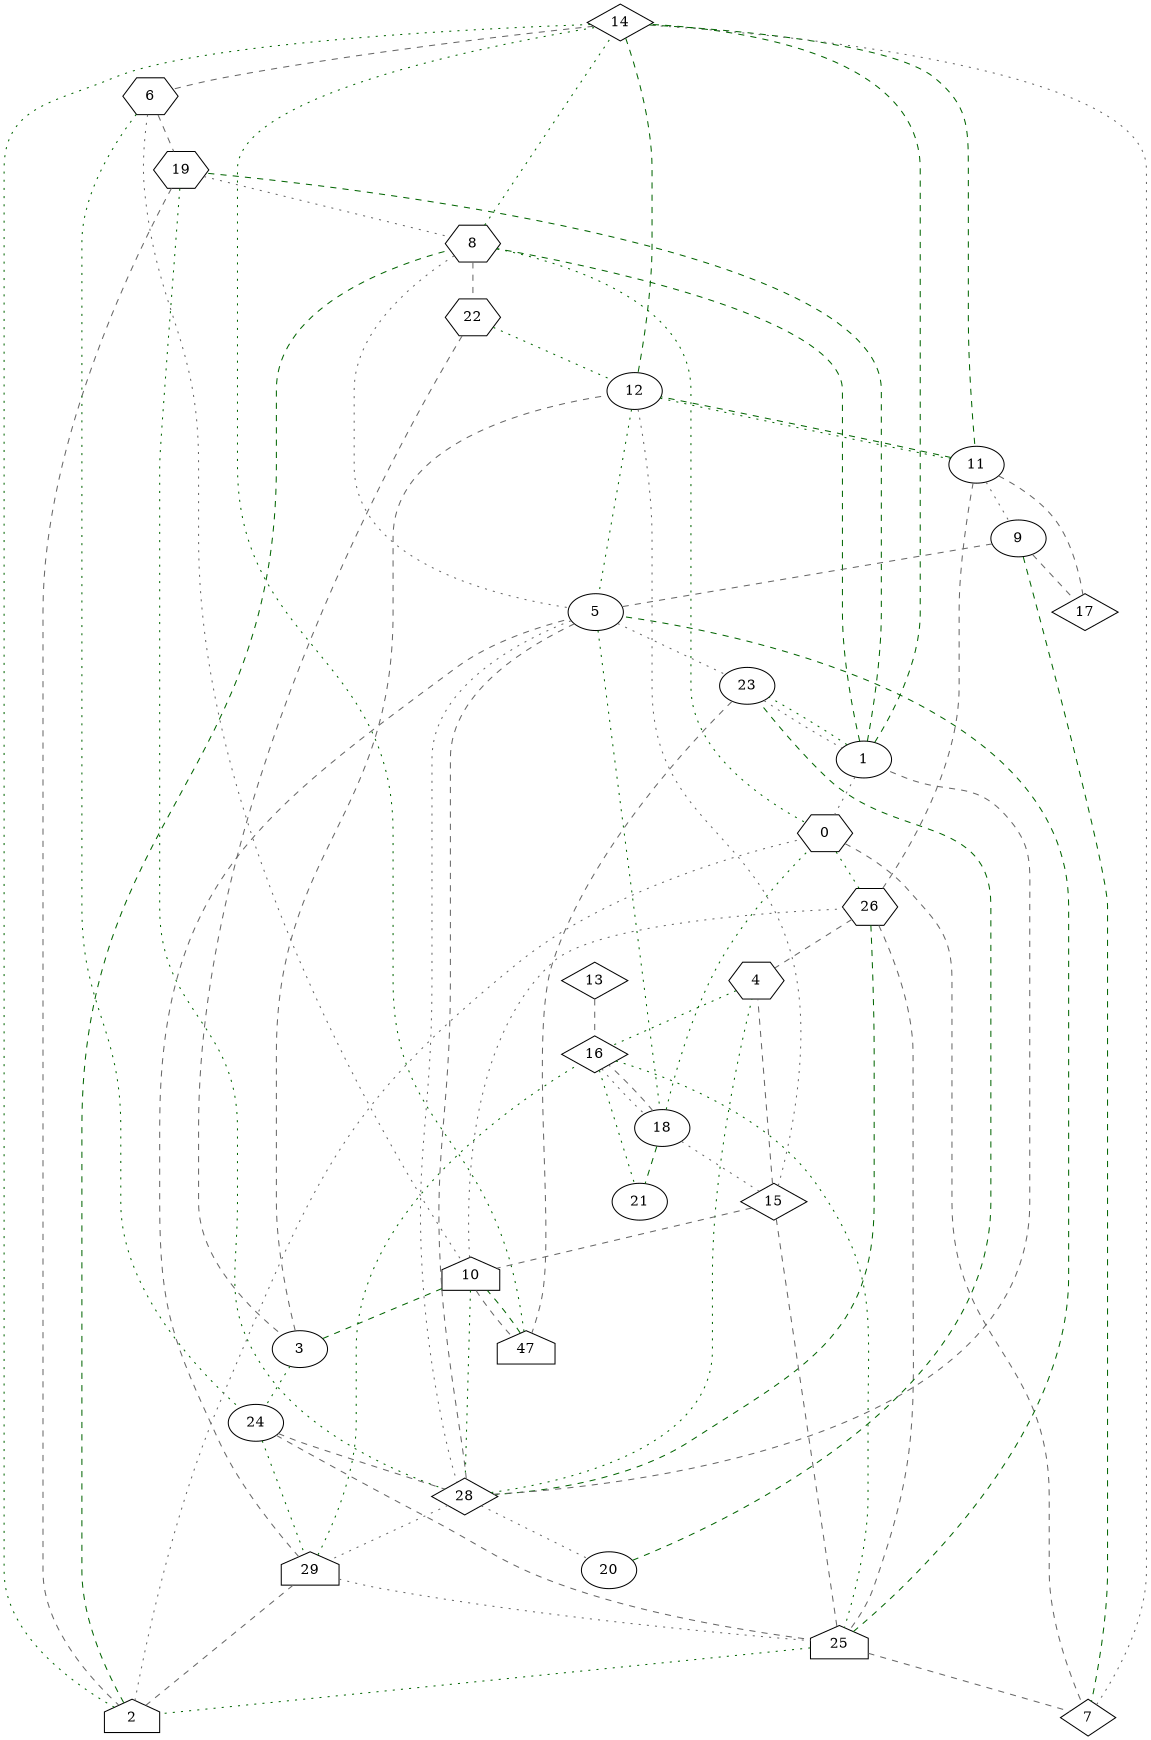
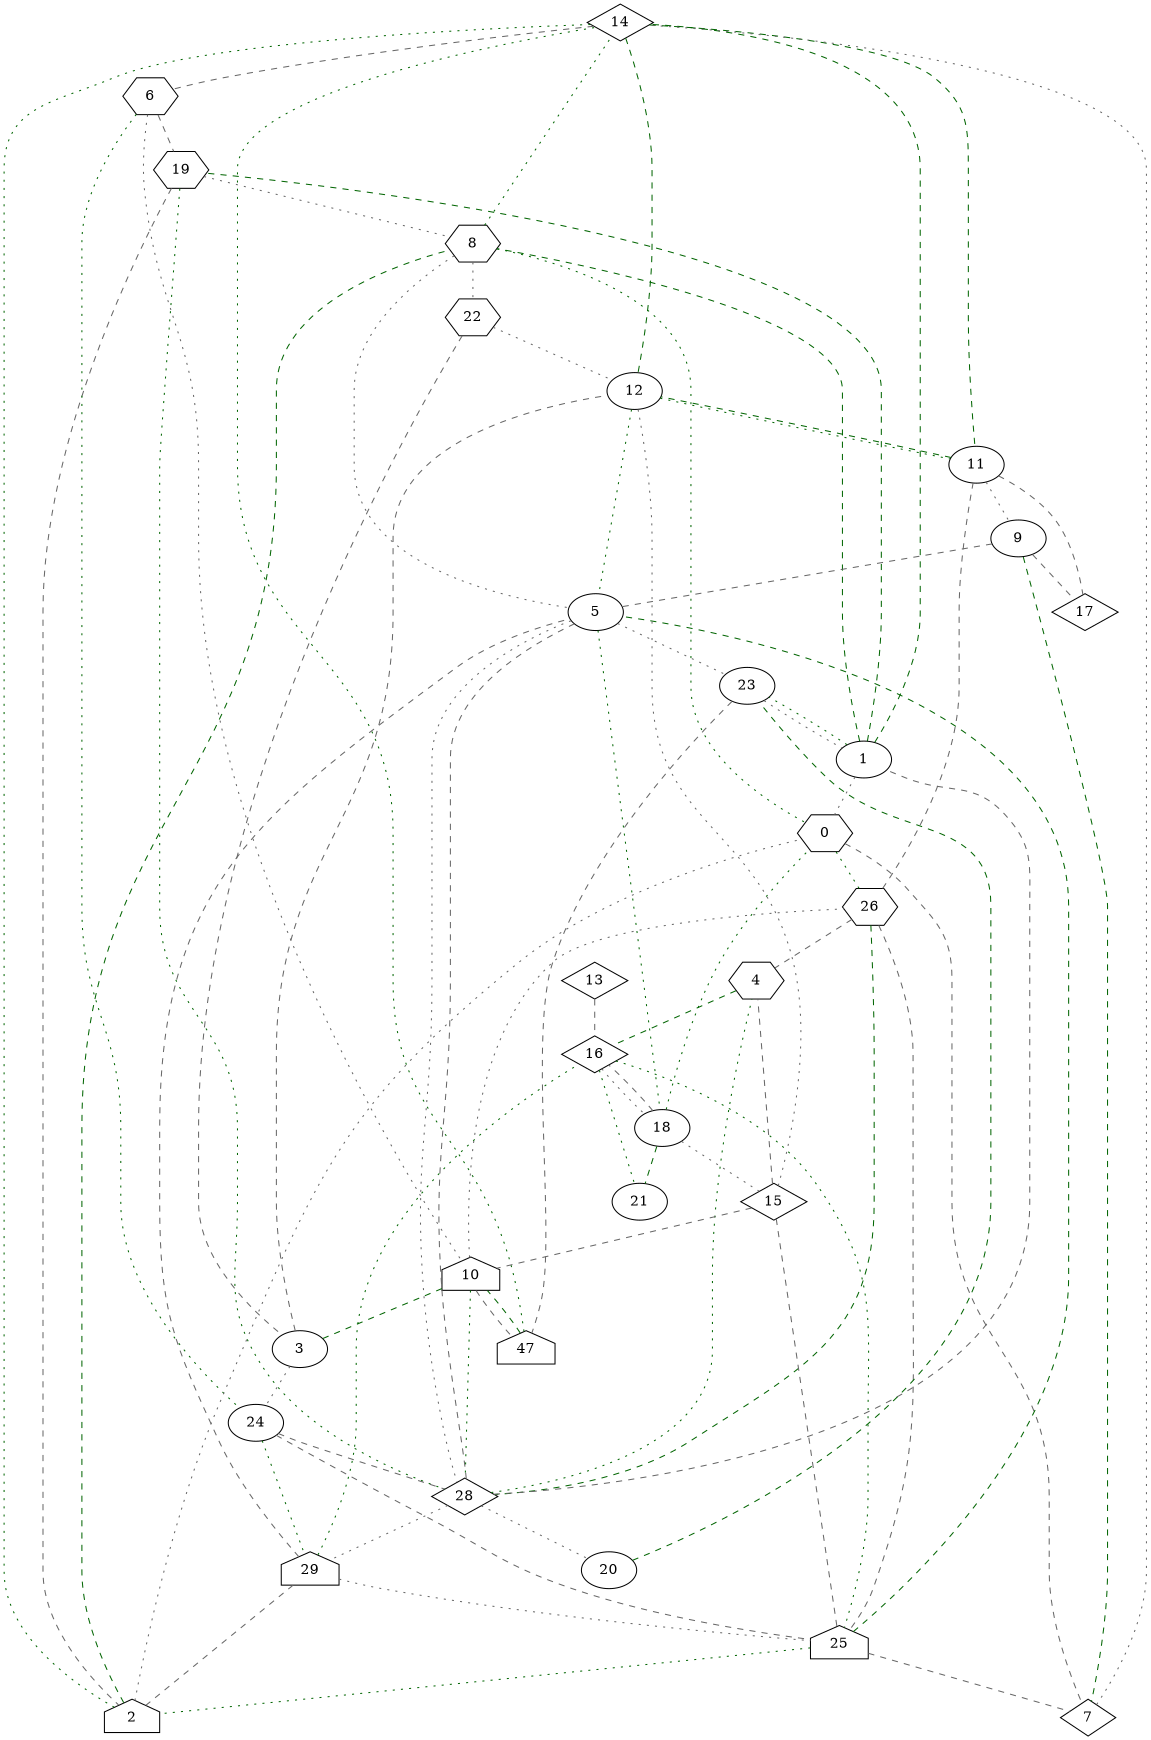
  graph {
    node [shape=ellipse]
    edge [color=gray40 style=dashed]
    14 [shape=diamond]
    1
    8 [shape=hexagon]
    0 [shape=hexagon]
    23
    19 [shape=hexagon]
    6 [shape=hexagon]
    10 [shape=house]
    24
    11
    12
    5
    22 [shape=hexagon]
    26 [shape=hexagon]
    7 [shape=diamond]
    n16 [label=47 shape=house]
    28 [shape=diamond]
    3
    2 [shape=house]
    25 [shape=house]
    29 [shape=house]
    4 [shape=hexagon]
    20
    18
    17 [shape=diamond]
    9
    16 [shape=diamond]
    15 [shape=diamond]
    21
    13 [shape=diamond]
    14 -- 6
    14 -- 11 [color=darkgreen]
    14 -- 12 [color=darkgreen]
    1 -- 14 [color=darkgreen]
    1 -- 8 [color=darkgreen]
    1 -- 0 [style=dotted]
    1 -- 23 [color=darkgreen style=dotted]
    1 -- 19 [color=darkgreen]
    8 -- 14 [color=darkgreen style=dotted]
    8 -- 0 [color=darkgreen style=dotted]
    8 -- 5 [style=dotted]
-   8 -- 22
+   8 -- 22 [style=dotted]
    0 -- 26 [color=darkgreen style=dotted]
    0 -- 7
    23 -- 1 [style=dotted]
    23 -- n16
    19 -- 8 [style=dotted]
    19 -- 28 [color=darkgreen style=dotted]
    19 -- 2
    6 -- 19
    6 -- 10 [style=dotted]
    6 -- 24 [color=darkgreen style=dotted]
    10 -- 26 [style=dotted]
    10 -- n16
    10 -- 28 [color=darkgreen style=dotted]
    10 -- 3 [color=darkgreen]
    24 -- 28
    24 -- 25
    24 -- 29 [color=darkgreen style=dotted]
    11 -- 12 [color=darkgreen]
    11 -- 17
    11 -- 9 [style=dotted]
    12 -- 11 [color=darkgreen style=dotted]
    12 -- 5 [color=darkgreen style=dotted]
    5 -- 23 [style=dotted]
    5 -- 28 [style=dotted]
    5 -- 18 [color=darkgreen style=dotted]
-   22 -- 12 [color=darkgreen style=dotted]
+   22 -- 12 [style=dotted]
    22 -- 3
    26 -- 11
    26 -- 28 [color=darkgreen]
    26 -- 25
    26 -- 4
    7 -- 14 [style=dotted]
    n16 -- 14 [color=darkgreen style=dotted]
    n16 -- 10 [color=darkgreen]
    28 -- 1
    28 -- 5
    28 -- 29 [style=dotted]
    28 -- 4 [color=darkgreen style=dotted]
    28 -- 20 [style=dotted]
-   3 -- 24 [color=darkgreen style=dotted]
+   3 -- 24 [style=dotted]
    3 -- 12
    2 -- 14 [color=darkgreen style=dotted]
    2 -- 8 [color=darkgreen]
    2 -- 0 [style=dotted]
    25 -- 5 [color=darkgreen]
    25 -- 7
    25 -- 2 [color=darkgreen style=dotted]
    29 -- 5
    29 -- 2
    29 -- 25 [style=dotted]
    29 -- 16 [color=darkgreen style=dotted]
-   4 -- 16 [color=darkgreen style=dotted]
+   4 -- 16 [color=darkgreen]
    20 -- 23 [color=darkgreen]
    18 -- 0 [color=darkgreen style=dotted]
    18 -- 16
    18 -- 15 [style=dotted]
    18 -- 21 [color=darkgreen]
    9 -- 5
    9 -- 7 [color=darkgreen]
    9 -- 17
    16 -- 25 [color=darkgreen style=dotted]
    16 -- 18 [style=dotted]
    16 -- 21 [color=darkgreen style=dotted]
    15 -- 10
    15 -- 12 [style=dotted]
    15 -- 25
    15 -- 4
    13 -- 16
  }
